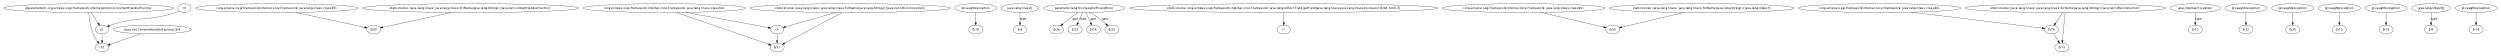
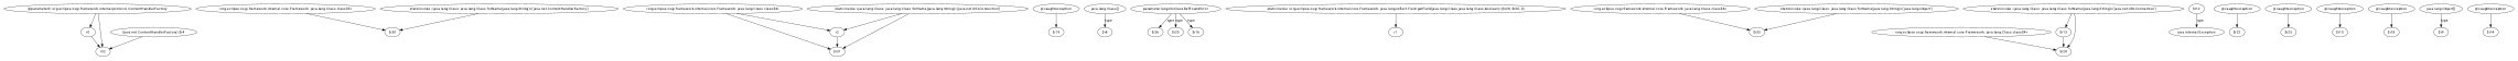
  digraph {
    fontname=Roboto
    node [fontname=Roboto]
    edge [fontname=Roboto]
    n1 [label=r0]
    n2 [label=r32]
    n3 [label="<org.eclipse.osgi.framework.internal.core.Framework: java.lang.Class class$5>"]
    n4 [label="$r30"]
    n5 [label="<org.eclipse.osgi.framework.internal.core.Framework: java.lang.Class class$4>"]
    n6 [label="$r31"]
    n7 [label=r2]
    n8 [label="@caughtexception"]
    n9 [label="$r19"]
    n10 [label="java.lang.Class[]"]
    n11 [label="$r8"]
    n12 [label="parameter.lang.NoClassDefFoundError"]
    n13 [label="$r26"]
    n14 [label="$r20"]
    n15 [label="$r16"]
-   n16 [label="$r23"]
    n17 [label="staticinvoke <org.eclipse.osgi.framework.internal.core.Framework: java.lang.reflect.Field getField(java.lang.Class,java.lang.Class,boolean)>($r28, $r30, 0)"]
    n18 [label=r1]
    n19 [label="<org.eclipse.osgi.framework.internal.core.Framework: java.lang.Class class$6>"]
    n20 [label="$r33"]
    n21 [label="$r13"]
    n22 [label="$r28"]
-   n23 [label=r3]
    n24 [label="<org.eclipse.osgi.framework.internal.core.Framework: java.lang.Class class$4>"]
    n25 [label="java.internal.Exception"]
    n26 [label="$r12"]
    n27 [label="staticinvoke <java.lang.Class: java.lang.Class forName(java.lang.String)>('java.net.URLConnection')"]
    n28 [label="staticinvoke <java.lang.Class: java.lang.Class forName(java.lang.String)>('java.net.URLConnection')"]
    n29 [label="staticinvoke <java.lang.Class: java.lang.Class forName(java.lang.String)>('java.net.ContentHandlerFactory')"]
    n30 [label="@caughtexception"]
    n31 [label="$r22"]
    n32 [label="@parameter0: org.eclipse.osgi.framework.internal.protocol.ContentHandlerFactory"]
    n33 [label="@caughtexception"]
    n34 [label="$r25"]
    n35 [label="staticinvoke <java.lang.Class: java.lang.Class forName(java.lang.String)>('java.lang.Object')"]
    n36 [label="@caughtexception"]
    n37 [label="$r15"]
    n38 [label="@caughtexception"]
    n39 [label="$r18"]
    n40 [label="java.lang.Object[]"]
    n41 [label="$r9"]
    n42 [label="(java.net.ContentHandlerFactory) $r4"]
    n43 [label="@caughtexception"]
    n44 [label="$r14"]
    n1 -> n2
    n3 -> n4
    n5 -> n6
    n5 -> n7
    n7 -> n6
    n8 -> n9
    n10 -> n11 [label=type]
    n12 -> n13 [label=type]
    n12 -> n14 [label=type]
    n12 -> n15 [label=type]
-   n12 -> n16 [label=type]
    n17 -> n18
    n19 -> n20
-   n22 -> n21
-   n23 -> n1
+   n21 -> n22
    n24 -> n22
-   n25 -> n26 [label=type]
+   n26 -> n25 [label=type]
    n27 -> n21
    n27 -> n22
    n28 -> n6
    n28 -> n7
    n29 -> n4
    n30 -> n31
    n32 -> n1
    n32 -> n2
    n33 -> n34
    n35 -> n20
    n36 -> n37
    n38 -> n39
    n40 -> n41 [label=type]
    n42 -> n2
    n43 -> n44
  }
